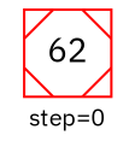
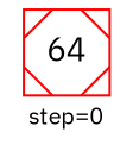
  digraph {
    fontsize=10
    label="step=0"
    labeljust=left
    labelloc=bottom
    rankdir=LR
    fontname="IBM Plex Sans"
-   62 [color=red labelfontcolor=black peripheries=1 shape=Msquare fontname="IBM Plex Sans"]
+   62 [color=red labelfontcolor=black peripheries=1 shape=Msquare fontname="IBM Plex Sans" label=64]
  }
